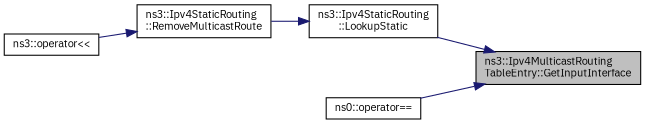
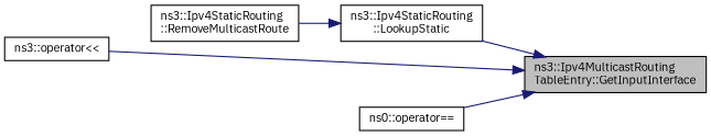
  digraph {
    fontname="IBM Plex Sans"
    rankdir=RL
    node [color=black fillcolor=white fontname="IBM Plex Sans" fontsize=10 shape=record style=filled]
    edge [color=midnightblue dir=back fontname="IBM Plex Sans" fontsize=10 labelfontname=Helvetica labelfontsize=10 style=solid]
    n1 [fillcolor=grey75 fontcolor=black height=0.2 label="ns3::Ipv4MulticastRouting\lTableEntry::GetInputInterface" width=0.4]
    n2 [height=0.2 label="ns3::Ipv4StaticRouting\l::LookupStatic" width=0.4]
    n3 [height=0.2 label="ns3::operator\<\<" width=0.4]
    n4 [height=0.2 label="ns0::operator==" width=0.4]
    n5 [height=0.2 label="ns3::Ipv4StaticRouting\l::RemoveMulticastRoute" width=0.4]
    n1 -> n2
-   n5 -> n3
+   n1 -> n3
    n1 -> n4
    n2 -> n5
  }
